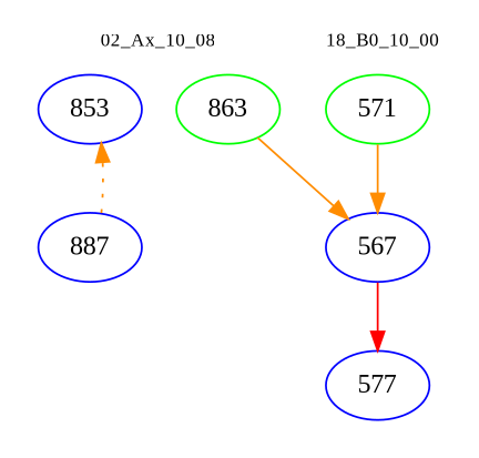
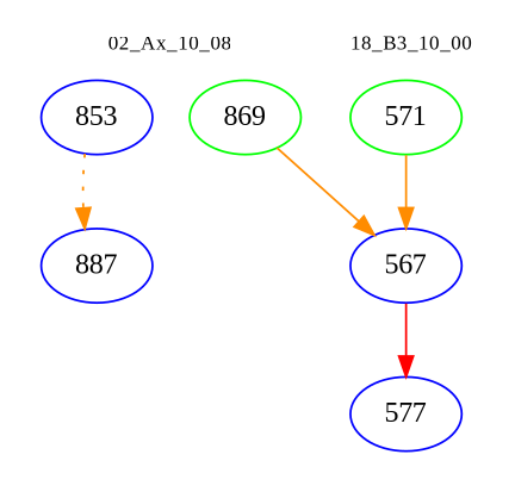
  digraph {
    fontname="Liberation Serif"
    node [color=blue fontname="Liberation Serif"]
    edge [color=darkorange fontname="Liberation Serif" style=solid]
-   n1 [color=green label=863]
+   n1 [color=green label=869]
    n2 [label=853]
    n3 [label=887]
    n4 [color=green label=571]
    n5 [label=567]
    n6 [label=577]
    subgraph cluster_1 {
      color=white
      fontsize=10
      label="02_Ax_10_08"
      n1
      n2
      n3
    }
    subgraph cluster_2 {
      color=white
      fontsize=10
-     label="18_B0_10_00"
+     label="18_B3_10_00"
      n4
      n5
      n6
    }
    n1 -> n5
-   n3 -> n2 [style=dotted]
+   n2 -> n3 [style=dotted]
    n4 -> n5
    n5 -> n6 [color=red]
  }
